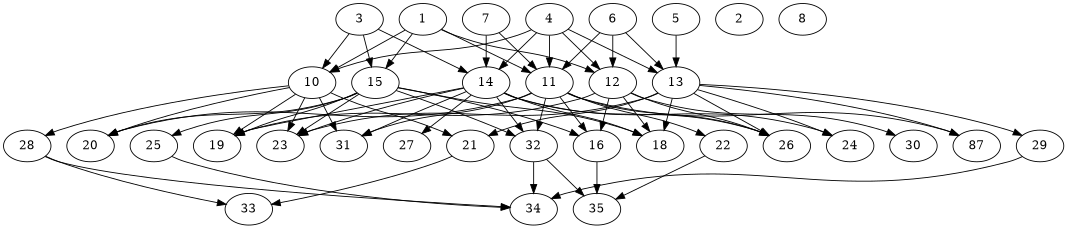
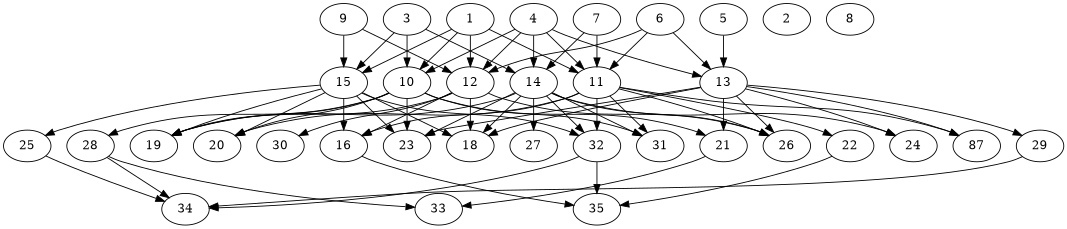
  digraph {
    node [alpha=0.07]
    1 [alpha=0.09 expect_size=2012425337618193973248]
    10 [alpha=0.01 expect_size=18450937753783056]
    11 [alpha=0.00 expect_size=2982561587478739456]
    12 [alpha=0.10 expect_size=6067262509712320]
    15 [alpha=0.16 expect_size=6655971831706713088]
    19 [alpha=0.10 expect_size=2172679594582175232]
    20 [alpha=0.04 expect_size=1050590554685066706944]
    21 [alpha=0.15 expect_size=6880639420825543376896]
    23 [alpha=0.06 expect_size=45967038087339024]
    28 [alpha=0.15 expect_size=165039598592315097088]
    31 [alpha=0.20 expect_size=6041396005339553333248]
    16 [alpha=0.17 expect_size=190358911306209888]
    n13 [alpha=0.05 expect_size=1835477310917487104 label=87]
    22 [alpha=0.11 expect_size=8442072732087116365824]
    26 [expect_size=10103970652758652928]
    32 [expect_size=3043444800253821440]
    18 [alpha=0.17 expect_size=43061109121700784]
    30 [alpha=0.14 expect_size=7009992860623972]
    25 [alpha=0.00 expect_size=2616025866319352832]
    33 [alpha=0.11 expect_size=116886631015072272]
    34 [alpha=0.20 expect_size=6736123613364235534336]
    35 [alpha=0.01 expect_size=17643362880664362811392]
    2 [alpha=0.18 expect_size=1594420229129621209088]
    3 [alpha=0.04 expect_size=8595887578842241024]
    14 [alpha=0.17 expect_size=136105338901331181568]
    24 [alpha=0.06 expect_size=1456819313390076821504]
    27 [alpha=0.12 expect_size=1665875712588697600]
    4 [alpha=0.09 expect_size=1128994940666420224]
    13 [alpha=0.08 expect_size=4714045585632692224]
    29 [expect_size=3061537271916723200]
    5 [alpha=0.05 expect_size=817115244068027264]
    6 [alpha=0.16 expect_size=3808230556030864457728]
    7 [alpha=0.02 expect_size=9428423781581726941184]
    8 [alpha=0.08 expect_size=18387274240622592000000]
+   9 [expect_size=1199922099228939]
    1 -> 10
    1 -> 11
    1 -> 12
    1 -> 15
    10 -> 19
    10 -> 20
    10 -> 21
    10 -> 23
    10 -> 28
    10 -> 31
    11 -> 20
    11 -> 31
    11 -> 16
    11 -> n13
    11 -> 22
    11 -> 26
    11 -> 32
    12 -> 19
    12 -> 16
    12 -> 26
    12 -> 18
    12 -> 30
    15 -> 19
    15 -> 20
    15 -> 23
    15 -> 16
    15 -> 32
    15 -> 18
    15 -> 25
    21 -> 33
    28 -> 33
    28 -> 34
    16 -> 35
    22 -> 35
    32 -> 34
    32 -> 35
    25 -> 34
    3 -> 10
    3 -> 15
    3 -> 14
    14 -> 19
    14 -> 23
    14 -> 31
    14 -> 26
    14 -> 32
    14 -> 18
    14 -> 24
    14 -> 27
    4 -> 10
    4 -> 11
    4 -> 12
    4 -> 14
    4 -> 13
    13 -> 21
    13 -> 23
    13 -> n13
    13 -> 26
    13 -> 18
    13 -> 24
    13 -> 29
    29 -> 34
    5 -> 13
    6 -> 11
    6 -> 12
    6 -> 13
    7 -> 11
    7 -> 14
+   9 -> 12
+   9 -> 15
  }
